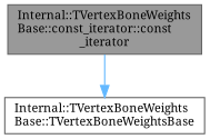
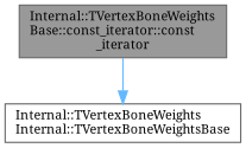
  digraph {
    rankdir=TB
    fontname="Noto Serif"
    node [fontname="Noto Serif" fontsize=10 shape=box style=filled]
    n1 [color=gray40 fillcolor=grey60 fontcolor=black height=0.2 label="Internal::TVertexBoneWeights\lBase::const_iterator::const\l_iterator" width=0.4]
-   n2 [color=grey40 fillcolor=white height=0.2 label="Internal::TVertexBoneWeights\lBase::TVertexBoneWeightsBase" width=0.4]
+   n2 [color=grey40 fillcolor=white height=0.2 label="Internal::TVertexBoneWeights\lInternal::TVertexBoneWeightsBase" width=0.4]
    n1 -> n2 [color=steelblue1 fontname="Noto Serif" fontsize=10 labelfontname=Helvetica labelfontsize=10 style=solid]
  }
